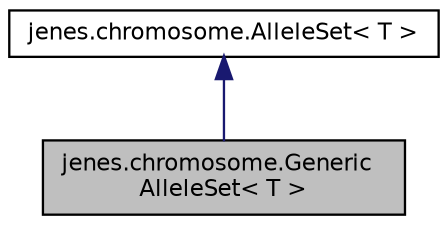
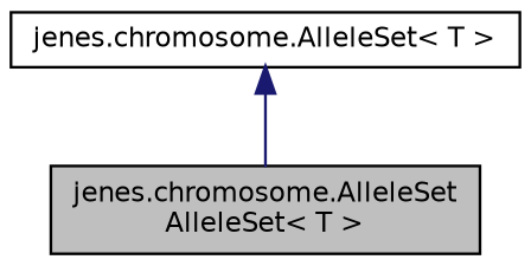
  digraph {
    node [color=black fontname=Helvetica fontsize=10 shape=record style=filled]
-   n1 [fillcolor=grey75 fontcolor=black height=0.2 label="jenes.chromosome.Generic\lAlleleSet\< T \>" width=0.4]
+   n1 [fillcolor=grey75 fontcolor=black height=0.2 label="jenes.chromosome.AlleleSet\lAlleleSet\< T \>" width=0.4]
    n2 [fillcolor=white height=0.2 label="jenes.chromosome.AlleleSet\< T \>" width=0.4]
    n2 -> n1 [color=midnightblue dir=back fontname=Helvetica fontsize=10 labelfontname=Helvetica labelfontsize=10 style=solid]
  }
